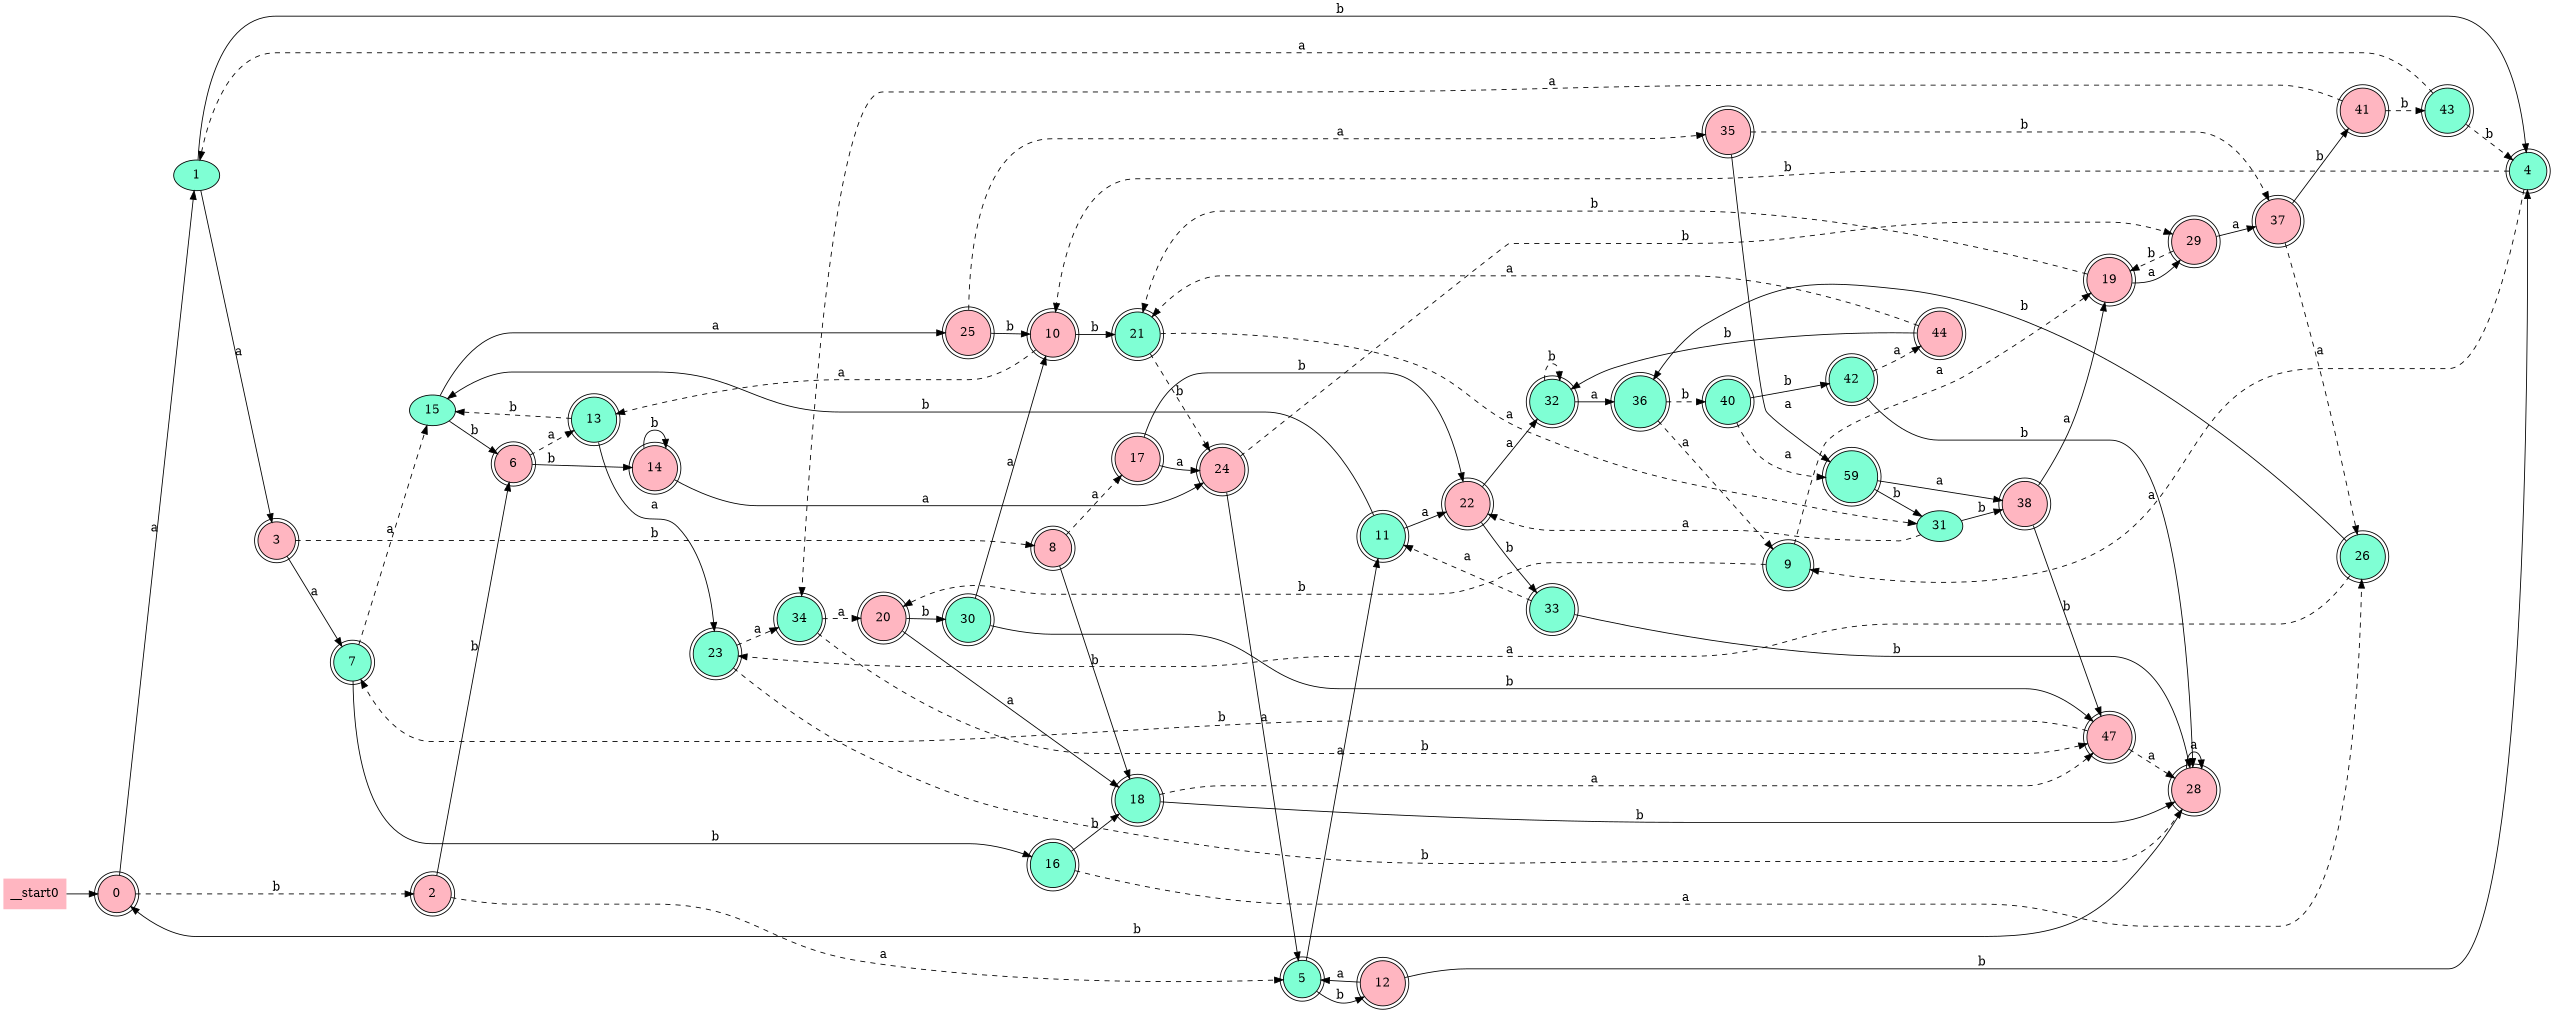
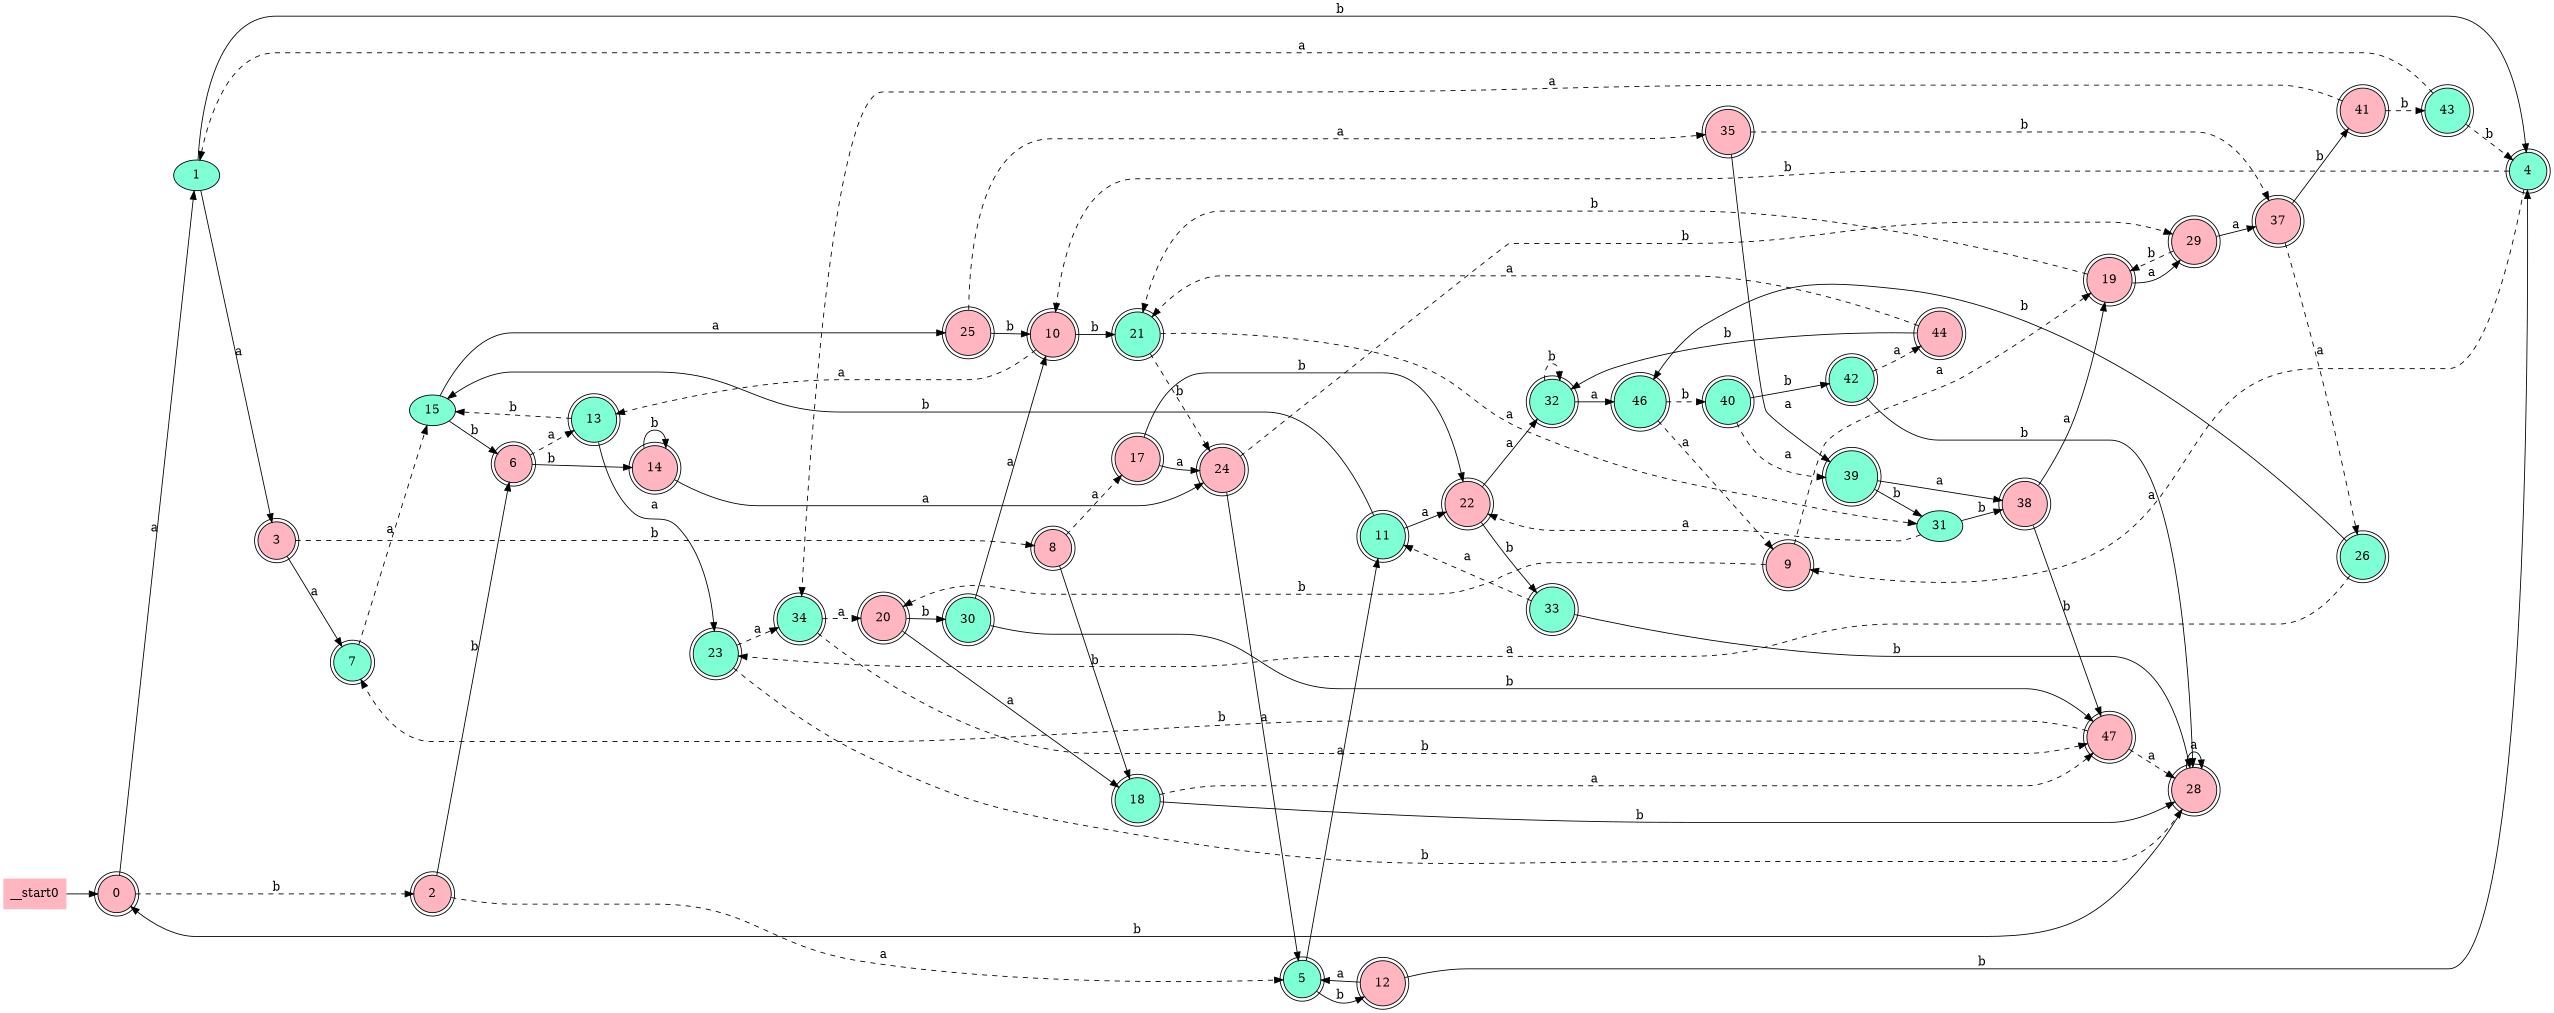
  digraph {
    fontname="DejaVu Serif"
    rankdir=LR
    node [fillcolor=lightpink fontname="DejaVu Serif" shape=doublecircle style=filled]
    edge [fontname="DejaVu Serif" style=solid]
    __start0 [shape=none]
    0
    1 [fillcolor=aquamarine shape=""]
    2
    3
    4 [fillcolor=aquamarine]
    5 [fillcolor=aquamarine]
    6
    7 [fillcolor=aquamarine]
    8
-   9 [fillcolor=aquamarine]
+   9
    10
    11 [fillcolor=aquamarine]
    12
    13 [fillcolor=aquamarine]
    14
    15 [fillcolor=aquamarine shape=""]
-   16 [fillcolor=aquamarine]
    17
    18 [fillcolor=aquamarine]
    19
    20
    21 [fillcolor=aquamarine]
    22
    23 [fillcolor=aquamarine]
    24
    25
    26 [fillcolor=aquamarine]
    n29 [label=47]
    28
    29
    30 [fillcolor=aquamarine]
    31 [fillcolor=aquamarine shape=""]
    32 [fillcolor=aquamarine]
    33 [fillcolor=aquamarine]
    34 [fillcolor=aquamarine]
    35
-   36 [fillcolor=aquamarine]
+   36 [fillcolor=aquamarine label=46]
    37
    38
-   39 [fillcolor=aquamarine label=59]
+   39 [fillcolor=aquamarine]
    40 [fillcolor=aquamarine]
    41
    42 [fillcolor=aquamarine]
    43 [fillcolor=aquamarine]
    44
    __start0 -> 0
    0 -> 1 [label=a]
    0 -> 2 [label=b style=dashed]
    1 -> 3 [label=a]
    1 -> 4 [label=b]
    2 -> 5 [label=a style=dashed]
    2 -> 6 [label=b]
    3 -> 7 [label=a]
    3 -> 8 [label=b style=dashed]
    4 -> 9 [label=a style=dashed]
    4 -> 10 [label=b style=dashed]
    5 -> 11 [label=a]
    5 -> 12 [label=b]
    6 -> 13 [label=a style=dashed]
    6 -> 14 [label=b]
    7 -> 15 [label=a style=dashed]
-   7 -> 16 [label=b]
    8 -> 17 [label=a style=dashed]
    8 -> 18 [label=b]
    9 -> 19 [label=a style=dashed]
    9 -> 20 [label=b style=dashed]
    10 -> 13 [label=a style=dashed]
    10 -> 21 [label=b]
    11 -> 15 [label=b]
    11 -> 22 [label=a]
    12 -> 4 [label=b]
    12 -> 5 [label=a]
    13 -> 15 [label=b style=dashed]
    13 -> 23 [label=a]
    14 -> 14 [label=b]
    14 -> 24 [label=a]
    15 -> 6 [label=b]
    15 -> 25 [label=a]
-   16 -> 18 [label=b]
-   16 -> 26 [label=a style=dashed]
    17 -> 22 [label=b]
    17 -> 24 [label=a]
    18 -> n29 [label=a style=dashed]
    18 -> 28 [label=b]
    19 -> 21 [label=b style=dashed]
    19 -> 29 [label=a]
    20 -> 18 [label=a]
    20 -> 30 [label=b]
    21 -> 24 [label=b style=dashed]
    21 -> 31 [label=a style=dashed]
    22 -> 32 [label=a]
    22 -> 33 [label=b]
    23 -> 28 [label=b style=dashed]
    23 -> 34 [label=a style=dashed]
    24 -> 5 [label=a]
    24 -> 29 [label=b style=dashed]
    25 -> 10 [label=b]
    25 -> 35 [label=a style=dashed]
    26 -> 23 [label=a style=dashed]
    26 -> 36 [label=b]
    n29 -> 7 [label=b style=dashed]
    n29 -> 28 [label=a style=dashed]
    28 -> 0 [label=b]
    28 -> 28 [label=a]
    29 -> 19 [label=b style=dashed]
    29 -> 37 [label=a]
    30 -> 10 [label=a]
    30 -> n29 [label=b]
    31 -> 22 [label=a style=dashed]
    31 -> 38 [label=b]
    32 -> 32 [label=b style=dashed]
    32 -> 36 [label=a]
    33 -> 11 [label=a style=dashed]
    33 -> 28 [label=b]
    34 -> 20 [label=a style=dashed]
    34 -> n29 [label=b style=dashed]
    35 -> 37 [label=b style=dashed]
    35 -> 39 [label=a]
    36 -> 9 [label=a style=dashed]
    36 -> 40 [label=b style=dashed]
    37 -> 26 [label=a style=dashed]
    37 -> 41 [label=b]
    38 -> 19 [label=a]
    38 -> n29 [label=b]
    39 -> 31 [label=b]
    39 -> 38 [label=a]
    40 -> 39 [label=a style=dashed]
    40 -> 42 [label=b]
    41 -> 34 [label=a style=dashed]
    41 -> 43 [label=b style=dashed]
    42 -> 28 [label=b]
    42 -> 44 [label=a style=dashed]
    43 -> 1 [label=a style=dashed]
    43 -> 4 [label=b style=dashed]
    44 -> 21 [label=a style=dashed]
    44 -> 32 [label=b]
  }
